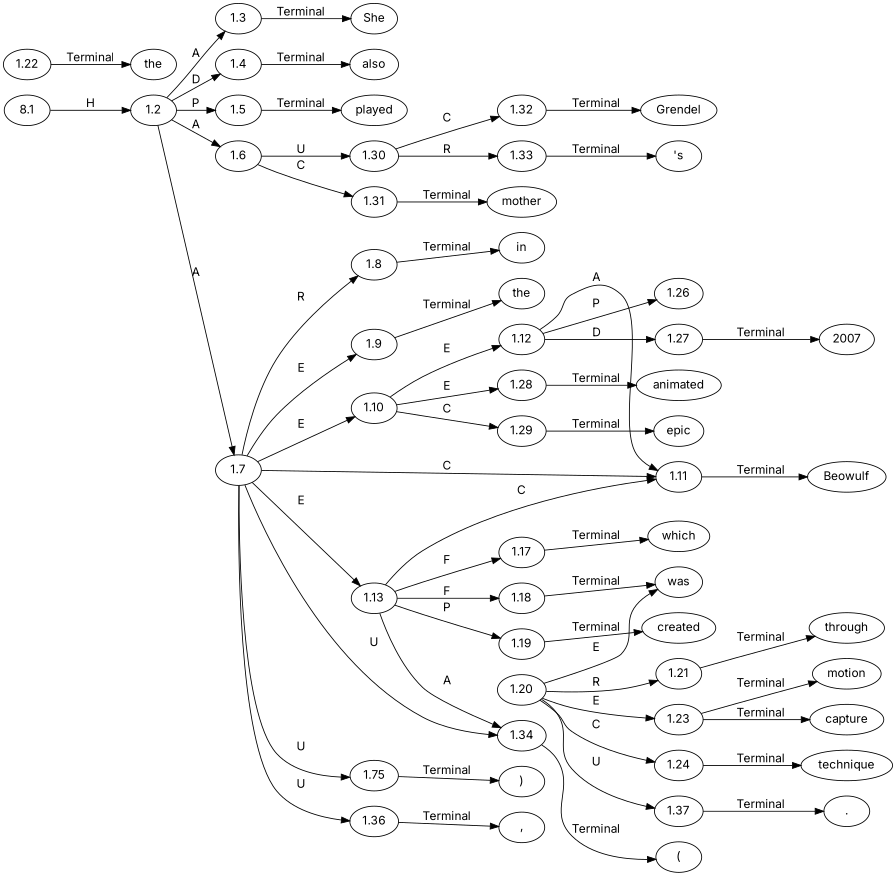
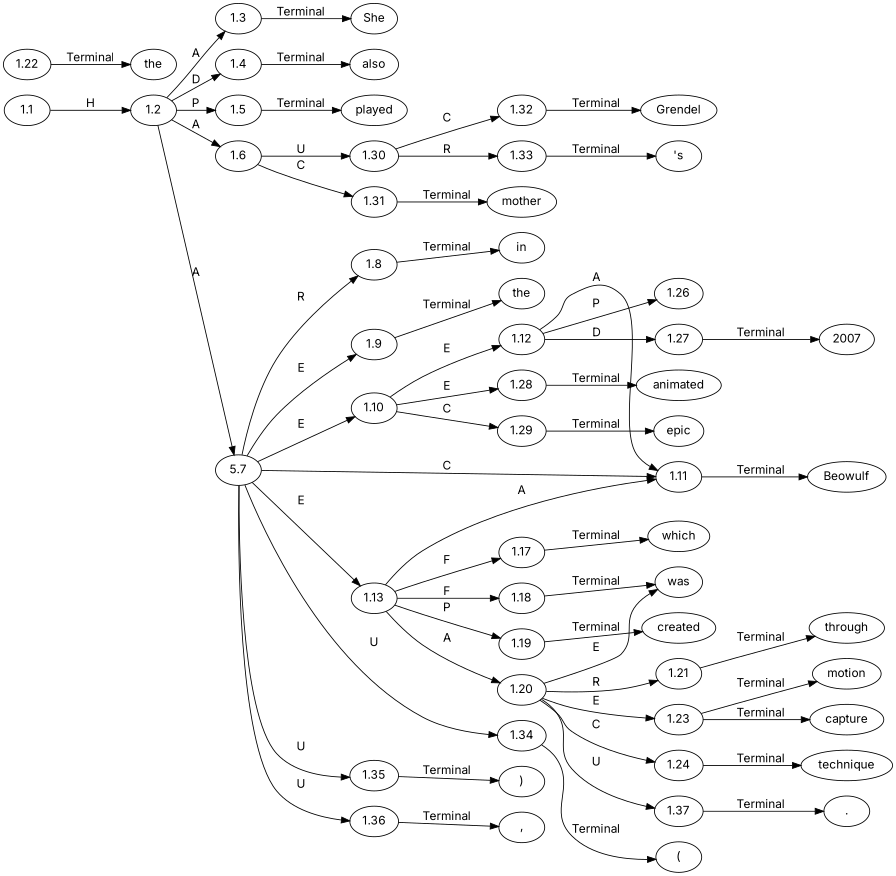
  digraph {
    fontname=Inter
    rankdir=LR
    node [fontname=Inter ordering=out]
    edge [fontname=Inter ordering=out]
    n1 [label=She]
    n2 [label=epic]
    n3 [label=Beowulf]
    n4 [label="("]
    n5 [label=2007]
    n6 [label=")"]
    n7 [label=","]
    n8 [label=which]
    n9 [label=was]
    n10 [label=created]
    n11 [label=through]
    n12 [label=also]
    n13 [label=the]
    n14 [label=motion]
    n15 [label=capture]
    n16 [label=technique]
    n17 [label="."]
    n18 [label=played]
    n19 [label=Grendel]
    n20 [label="'s"]
    n21 [label=mother]
    n22 [label=in]
    n23 [label=the]
    n24 [label=animated]
-   n25 [label=8.1]
+   n25 [label=1.1]
    n26 [label=1.2]
    n27 [label=1.3]
    n28 [label=1.4]
    n29 [label=1.5]
    n30 [label=1.6]
-   n31 [label=1.7]
+   n31 [label=5.7]
    n32 [label=1.30]
    n33 [label=1.31]
    n34 [label=1.8]
    n35 [label=1.9]
    n36 [label=1.10]
    n37 [label=1.11]
    n38 [label=1.13]
    n39 [label=1.34]
-   n40 [label=1.75]
+   n40 [label=1.35]
    n41 [label=1.36]
    n42 [label=1.32]
    n43 [label=1.33]
    n44 [label=1.12]
    n45 [label=1.28]
    n46 [label=1.29]
    n47 [label=1.26]
    n48 [label=1.27]
    n49 [label=1.17]
    n50 [label=1.18]
    n51 [label=1.19]
    n52 [label=1.20]
    n53 [label=1.21]
    n54 [label=1.23]
    n55 [label=1.24]
    n56 [label=1.37]
    n57 [label=1.22]
    n25 -> n26 [label=H]
    n26 -> n27 [label=A]
    n26 -> n28 [label=D]
    n26 -> n29 [label=P]
    n26 -> n30 [label=A]
    n26 -> n31 [label=A]
    n27 -> n1 [label=Terminal]
    n28 -> n12 [label=Terminal]
    n29 -> n18 [label=Terminal]
    n30 -> n32 [label=U]
    n30 -> n33 [label=C]
    n31 -> n34 [label=R]
    n31 -> n35 [label=E]
    n31 -> n36 [label=E]
    n31 -> n37 [label=C]
    n31 -> n38 [label=E]
    n31 -> n39 [label=U]
    n31 -> n40 [label=U]
    n31 -> n41 [label=U]
    n32 -> n42 [label=C]
    n32 -> n43 [label=R]
    n33 -> n21 [label=Terminal]
    n34 -> n22 [label=Terminal]
    n35 -> n23 [label=Terminal]
    n36 -> n44 [label=E]
    n36 -> n45 [label=E]
    n36 -> n46 [label=C]
    n37 -> n3 [label=Terminal]
-   n38 -> n37 [label=C]
+   n38 -> n37 [label=A]
    n38 -> n49 [label=F]
    n38 -> n50 [label=F]
    n38 -> n51 [label=P]
-   n38 -> n39 [label=A]
+   n38 -> n52 [label=A]
    n39 -> n4 [label=Terminal]
    n40 -> n6 [label=Terminal]
    n41 -> n7 [label=Terminal]
    n42 -> n19 [label=Terminal]
    n43 -> n20 [label=Terminal]
    n44 -> n37 [label=A]
    n44 -> n47 [label=P]
    n44 -> n48 [label=D]
    n45 -> n24 [label=Terminal]
    n46 -> n2 [label=Terminal]
    n48 -> n5 [label=Terminal]
    n49 -> n8 [label=Terminal]
    n50 -> n9 [label=Terminal]
    n51 -> n10 [label=Terminal]
    n52 -> n9 [label=E]
    n52 -> n53 [label=R]
    n52 -> n54 [label=E]
    n52 -> n55 [label=C]
    n52 -> n56 [label=U]
    n53 -> n11 [label=Terminal]
    n54 -> n14 [label=Terminal]
    n54 -> n15 [label=Terminal]
    n55 -> n16 [label=Terminal]
    n56 -> n17 [label=Terminal]
    n57 -> n13 [label=Terminal]
  }
